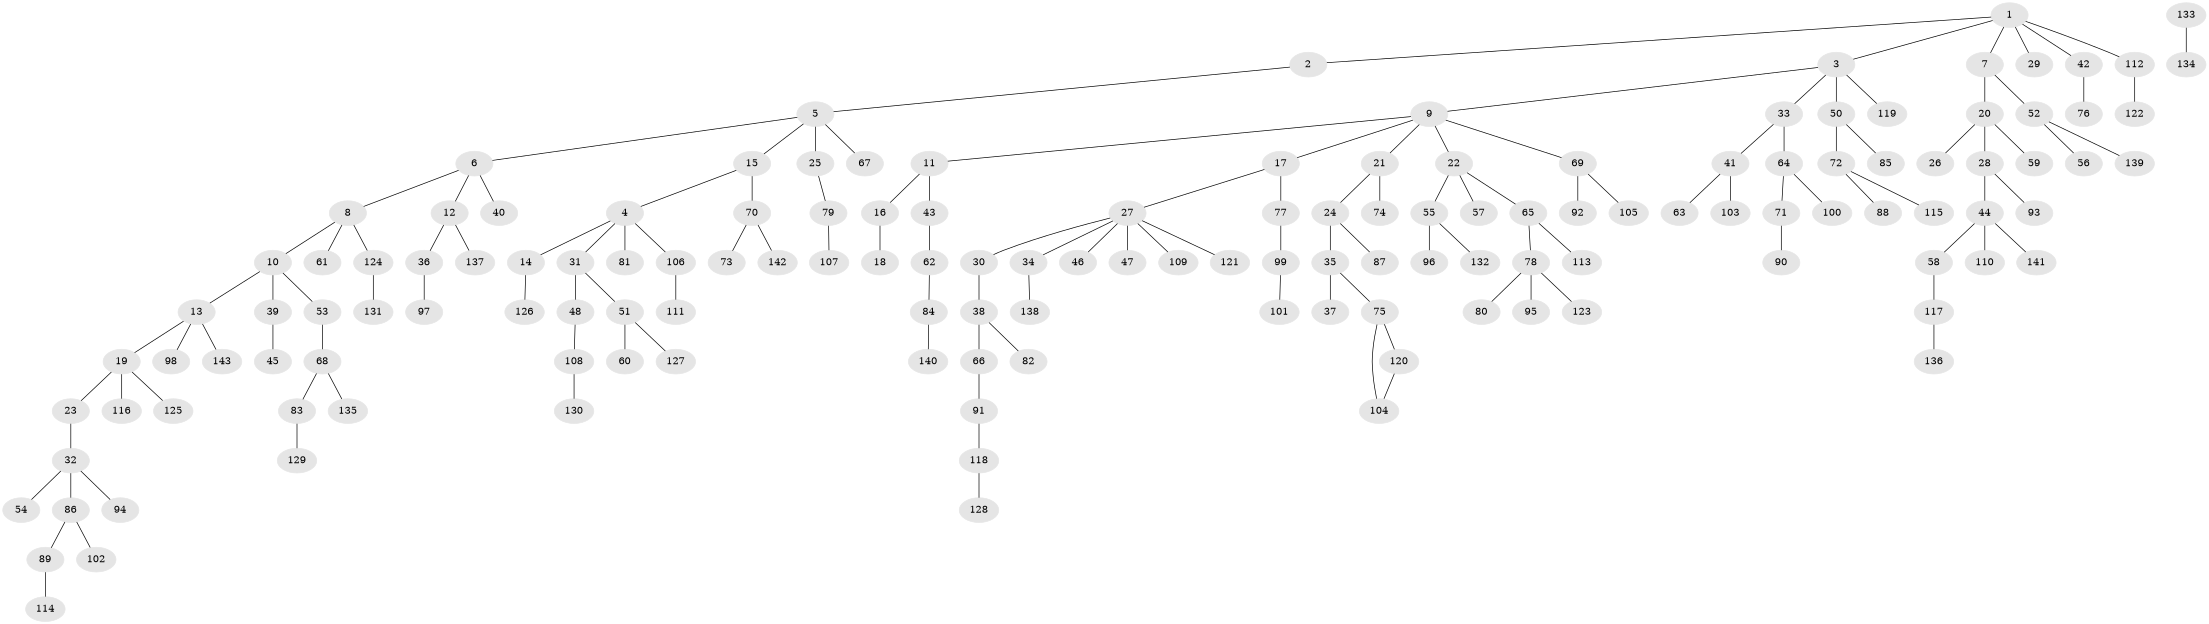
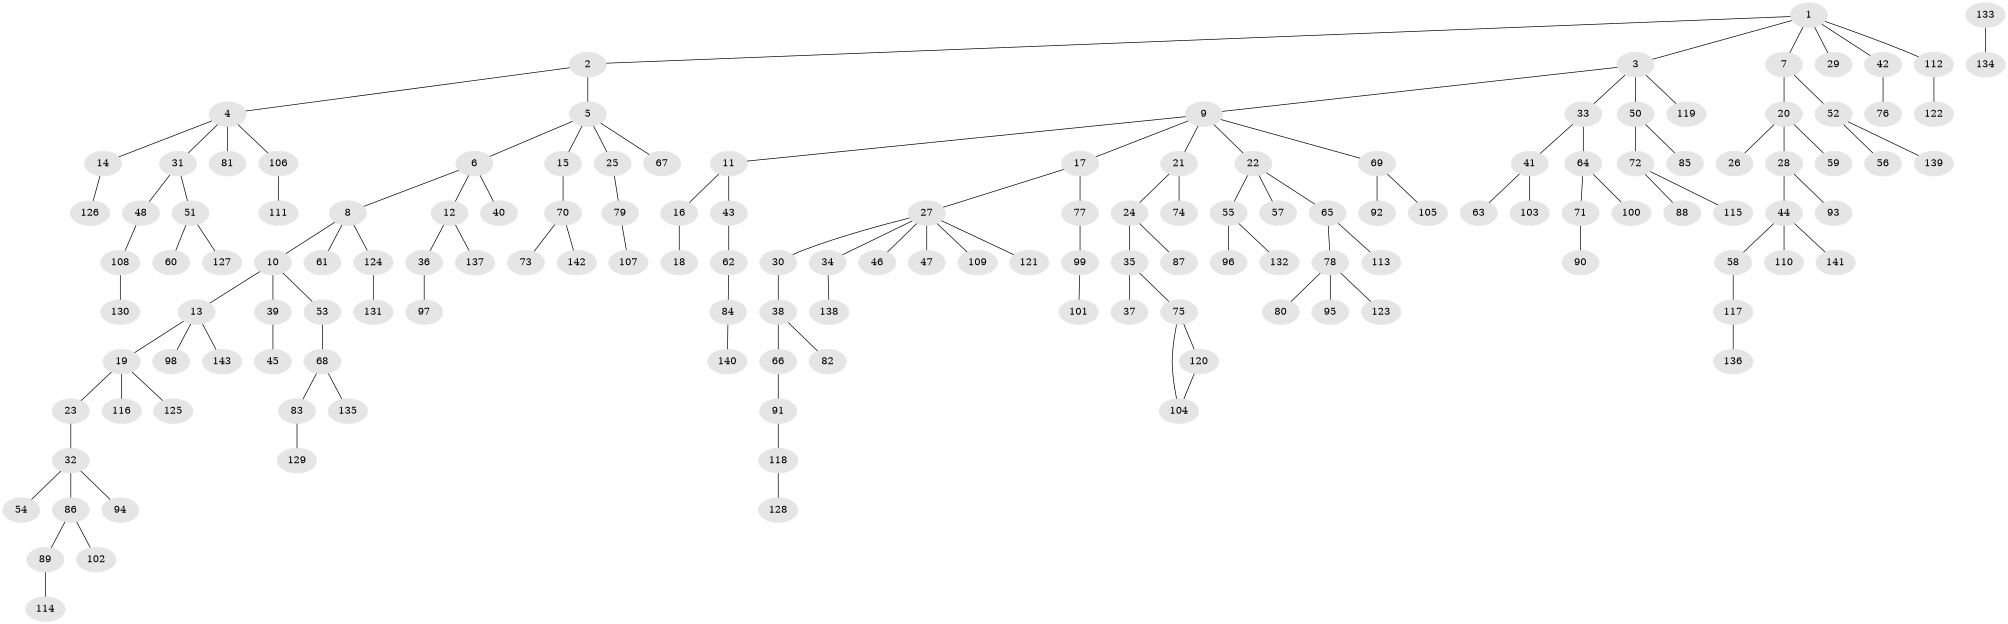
  graph {
    node [color=gray90 style=filled]
    1
    2
    3
    7
    29
    42
    112
    4
    5
    9
    33
    50
    119
    20
    52
    76
    122
    14
    31
    81
    106
    6
    15
    25
    67
    11
    17
    21
    22
    69
    41
    64
    72
    85
    126
    48
    51
    111
    8
    12
    40
    70
    79
    10
    61
    124
    36
    137
    26
    28
    59
    56
    139
    13
    39
    53
    131
    16
    43
    27
    77
    24
    74
    55
    57
    65
    92
    105
    19
    98
    143
    45
    68
    18
    62
    97
    23
    116
    125
    73
    142
    30
    34
    46
    47
    109
    121
    99
    32
    44
    93
    35
    87
    96
    132
    78
    113
    54
    86
    94
    37
    75
    107
    38
    138
    58
    110
    141
    66
    82
    108
    60
    127
    89
    102
    63
    103
    71
    100
    104
    120
    91
    84
    117
    130
    88
    115
    83
    135
    136
    140
    90
    80
    95
    123
    118
    129
    101
    114
    128
    133
    134
    1 -- 2
    1 -- 3
    1 -- 7
    1 -- 29
    1 -- 42
    1 -- 112
-   15 -- 4
+   2 -- 4
    2 -- 5
    3 -- 9
    3 -- 33
    3 -- 50
    3 -- 119
    7 -- 20
    7 -- 52
    42 -- 76
    112 -- 122
    4 -- 14
    4 -- 31
    4 -- 81
    4 -- 106
    5 -- 6
    5 -- 15
    5 -- 25
    5 -- 67
    9 -- 11
    9 -- 17
    9 -- 21
    9 -- 22
    9 -- 69
    33 -- 41
    33 -- 64
    50 -- 72
    50 -- 85
    20 -- 26
    20 -- 28
    20 -- 59
    52 -- 56
    52 -- 139
    14 -- 126
    31 -- 48
    31 -- 51
    106 -- 111
    6 -- 8
    6 -- 12
    6 -- 40
    15 -- 70
    25 -- 79
    11 -- 16
    11 -- 43
    17 -- 27
    17 -- 77
    21 -- 24
    21 -- 74
    22 -- 55
    22 -- 57
    22 -- 65
    69 -- 92
    69 -- 105
    41 -- 63
    41 -- 103
    64 -- 71
    64 -- 100
    72 -- 88
    72 -- 115
    48 -- 108
    51 -- 60
    51 -- 127
    8 -- 10
    8 -- 61
    8 -- 124
    12 -- 36
    12 -- 137
    70 -- 73
    70 -- 142
    79 -- 107
    10 -- 13
    10 -- 39
    10 -- 53
    124 -- 131
    36 -- 97
    28 -- 44
    28 -- 93
    13 -- 19
    13 -- 98
    13 -- 143
    39 -- 45
    53 -- 68
    16 -- 18
    43 -- 62
    27 -- 30
    27 -- 34
    27 -- 46
    27 -- 47
    27 -- 109
    27 -- 121
    77 -- 99
    24 -- 35
    24 -- 87
    55 -- 96
    55 -- 132
    65 -- 78
    65 -- 113
    19 -- 23
    19 -- 116
    19 -- 125
    68 -- 83
    68 -- 135
    62 -- 84
    23 -- 32
    30 -- 38
    34 -- 138
    99 -- 101
    32 -- 54
    32 -- 86
    32 -- 94
    44 -- 58
    44 -- 110
    44 -- 141
    35 -- 37
    35 -- 75
    78 -- 80
    78 -- 95
    78 -- 123
    86 -- 89
    86 -- 102
    75 -- 104
    75 -- 120
    38 -- 66
    38 -- 82
    58 -- 117
    66 -- 91
    108 -- 130
    89 -- 114
    71 -- 90
    120 -- 104
    91 -- 118
    84 -- 140
    117 -- 136
    83 -- 129
    118 -- 128
    133 -- 134
  }
